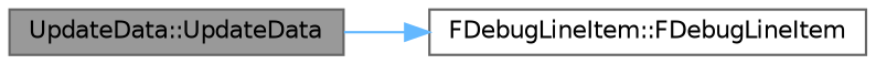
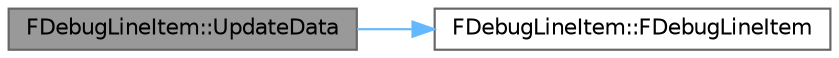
  digraph {
    rankdir=LR
    node [fontname=Helvetica fontsize=10 shape=box style=filled]
-   n1 [color=gray40 fillcolor=grey60 fontcolor=black height=0.2 label="UpdateData::UpdateData" width=0.4]
+   n1 [color=gray40 fillcolor=grey60 fontcolor=black height=0.2 label="FDebugLineItem::UpdateData" width=0.4]
    n2 [color=grey40 fillcolor=white height=0.2 label="FDebugLineItem::FDebugLineItem" width=0.4]
    n1 -> n2 [color=steelblue1 fontname=Helvetica fontsize=10 labelfontname=Helvetica labelfontsize=10 style=solid]
  }
